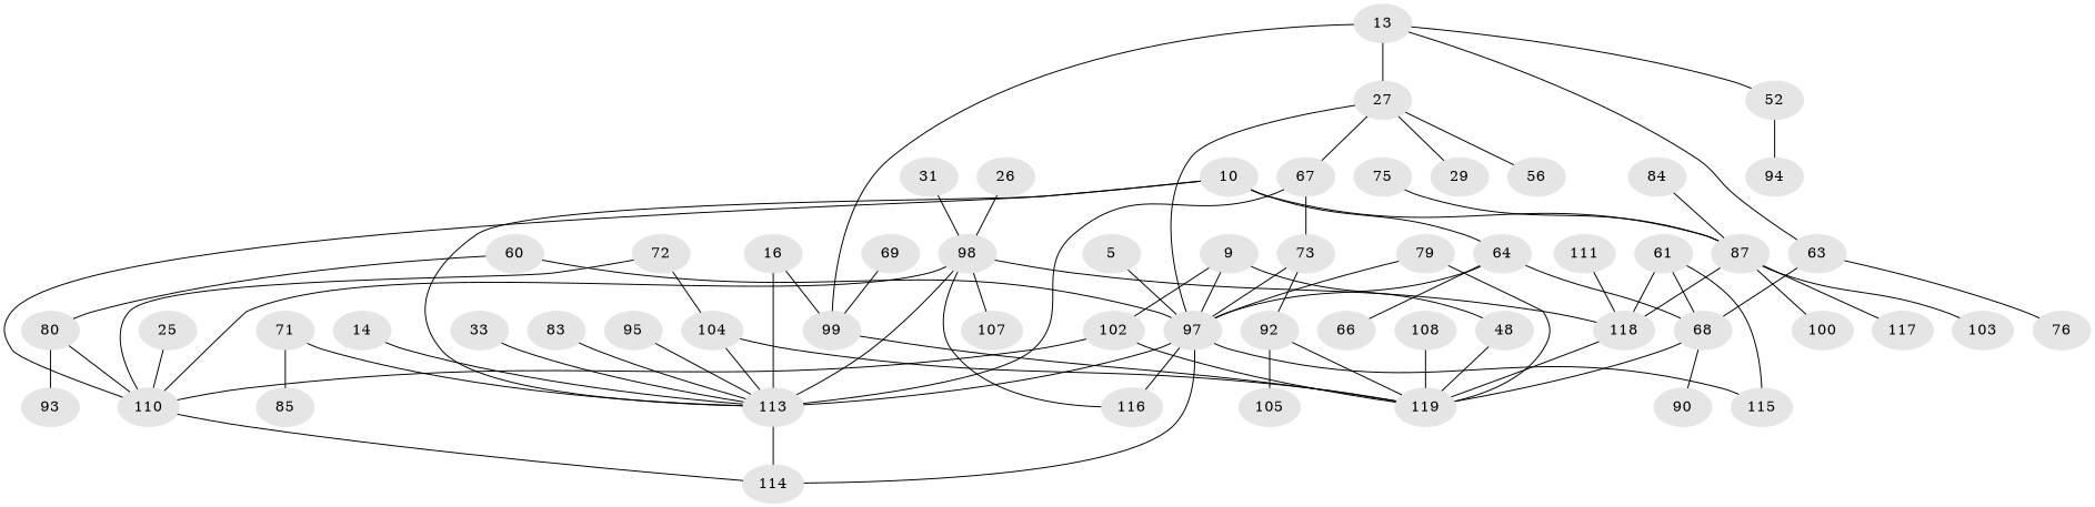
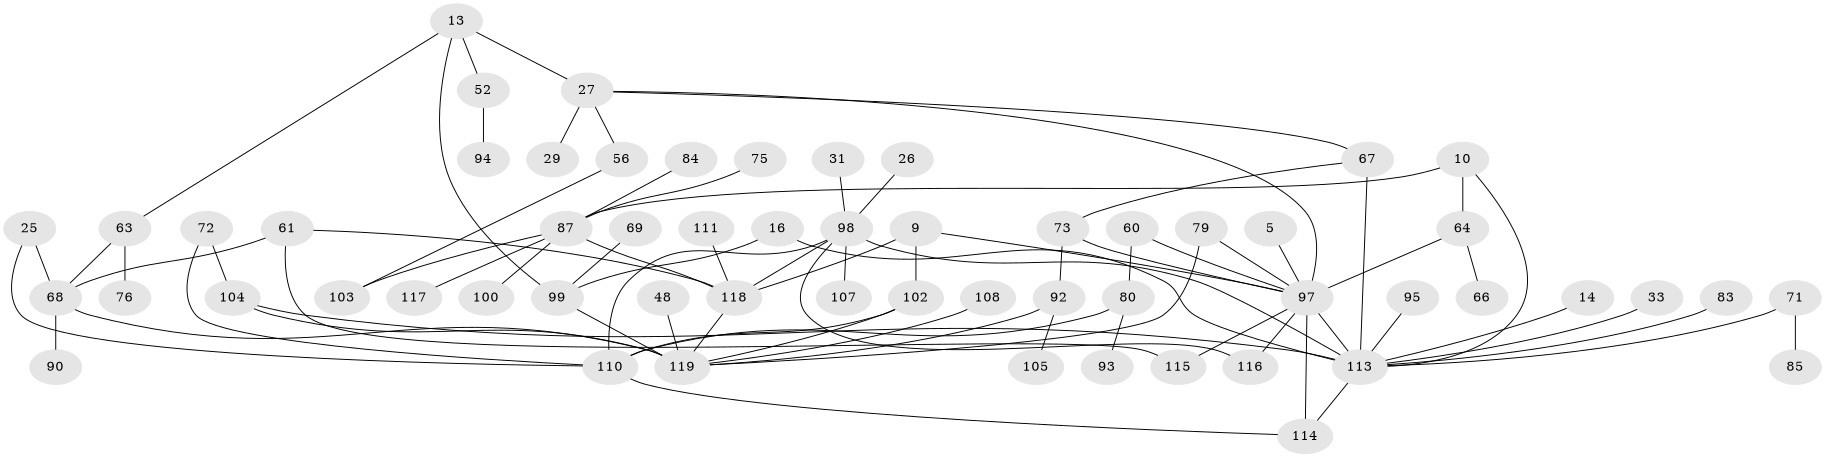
  graph {
    node [color=gray90 style=filled]
    97 [super="+6+46+2"]
    113 [super="+57+78+7+50"]
    115 [super="+49"]
    114 [super="+112+77"]
    116 [super="+35"]
    5
    9
    102 [super="+55"]
    118 [super="+109+91"]
    110 [super="+20"]
    119 [super="+101+41+106"]
    10 [super="+8"]
    64 [super="+59+34+51"]
    87 [super="+74"]
    68 [super="+65"]
    66
    103
    100
    117
    27 [super="+17+18"]
    29
    56
    67 [super="+54"]
    13
    52 [super="+43"]
    63
    99 [super="+4"]
    94
    76
    14
    16
    25
    98 [super="+89+96"]
    107
    26
    73 [super="+11"]
    31
    33
    48
    60 [super="+30"]
    80
    93
    90
    61
    92
    69
    71
    85
    72 [super="+23"]
    104 [super="+24"]
    105
    75
    79
    83 [super="+42"]
    84
    95
    108
    111
    97 -- 113 [weight=3]
    97 -- 115
    97 -- 114
    97 -- 116 [weight=2]
    113 -- 114
    5 -- 97
    9 -- 97
    9 -- 102
-   9 -- 48 [weight=3]
+   9 -- 118 [weight=3]
    102 -- 110
    102 -- 119
    118 -- 119
    110 -- 114
    10 -- 113 [weight=2]
-   10 -- 110 [weight=2]
    10 -- 64
    10 -- 87 [weight=2]
    64 -- 97
-   64 -- 68
+   25 -- 68
    64 -- 66
    87 -- 118
    87 -- 103
    87 -- 100
    87 -- 117
    68 -- 119 [weight=2]
    68 -- 90
    27 -- 97
    27 -- 29
    27 -- 56
    27 -- 67
+   56 -- 103
    67 -- 113
    67 -- 73
    13 -- 27 [weight=2]
    13 -- 52
    13 -- 63
    13 -- 99 [weight=2]
    52 -- 94
    63 -- 68
    63 -- 76
    99 -- 119 [weight=3]
    14 -- 113
    16 -- 113
    16 -- 99
    25 -- 110
    98 -- 113 [weight=4]
    98 -- 116
    98 -- 118
    98 -- 110
    98 -- 107
    26 -- 98
    73 -- 97 [weight=2]
    73 -- 92
    31 -- 98
    33 -- 113
    48 -- 119
    60 -- 97
    60 -- 80
    80 -- 110
    80 -- 93
    61 -- 115 [weight=2]
    61 -- 118
    61 -- 68
    92 -- 119
    92 -- 105
    69 -- 99
    71 -- 113
    71 -- 85
    72 -- 110
    72 -- 104
    104 -- 113
    104 -- 119 [weight=2]
    75 -- 87
    79 -- 97
    79 -- 119 [weight=3]
    83 -- 113
    84 -- 87
    95 -- 113
    108 -- 119
    111 -- 118
  }
